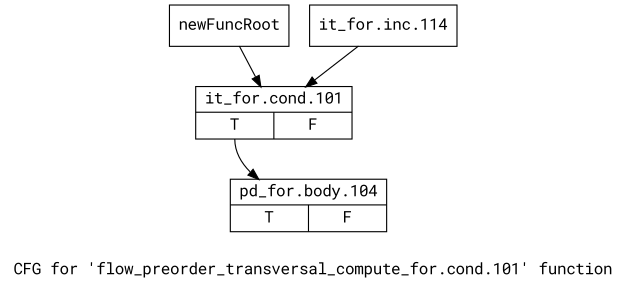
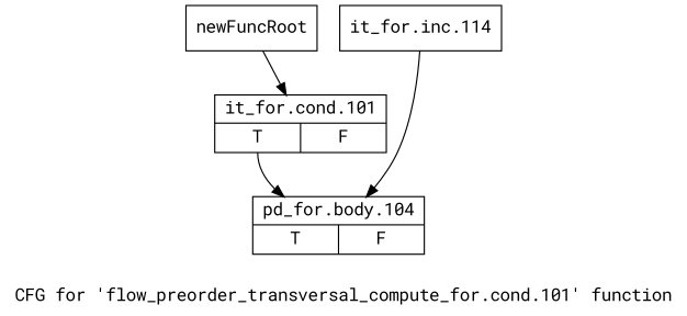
  digraph {
    fontname="Roboto Mono"
    label="CFG for 'flow_preorder_transversal_compute_for.cond.101' function"
    node [fontname="Roboto Mono" shape=record]
    edge [fontname="Roboto Mono"]
    n1 [label="{newFuncRoot}"]
    n2 [label="{it_for.cond.101|{<s0>T|<s1>F}}"]
    n3 [label="{pd_for.body.104|{<s0>T|<s1>F}}"]
    n4 [label="{it_for.inc.114}"]
    n1 -> n2
    n2 -> n3 [tailport=s0]
-   n4 -> n2
+   n4 -> n3
  }
